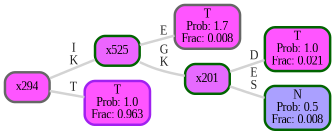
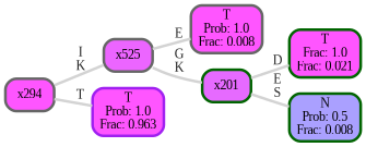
  graph {
    fontname="Liberation Serif"
    rankdir=LR
    ranksep="0 equally"
    splines=straight
    node [color=darkgreen fillcolor="#ff55ff" fontcolor=black fontname="Liberation Serif" penwidth=3 shape=box style="filled, rounded"]
    edge [color=lightgray fontcolor=grey14 fontname="Liberation Serif" fontweight=bold penwidth=3]
-   n1 [color=gray40 label="T\nProb: 1.7\nFrac: 0.008"]
-   n2 [fillcolor="#ec65ff" label=x525]
+   n1 [color=gray40 label="T\nProb: 1.0\nFrac: 0.008"]
+   n2 [color=gray40 fillcolor="#ec65ff" label=x525]
    n3 [fillcolor="#e66aff" label=x201]
-   n4 [label="T\nProb: 1.0\nFrac: 0.021"]
+   n4 [label="T\nFrac: 1.0\nFrac: 0.021"]
    n5 [fillcolor="#aaa0ff" label="N\nProb: 0.5\nFrac: 0.008"]
    n6 [color=gray40 fillcolor="#fe55ff" label=x294]
    n7 [color=purple label="T\nProb: 1.0\nFrac: 0.963"]
    subgraph sub_1 {
      rank=same
    }
    n2 -- n1 [label=" E"]
    n2 -- n3 [label=" G\n K"]
    n3 -- n4 [label=" D"]
    n3 -- n5 [label=" E\n S"]
    n6 -- n2 [label=" I\n K"]
    n6 -- n7 [label=" T"]
  }
